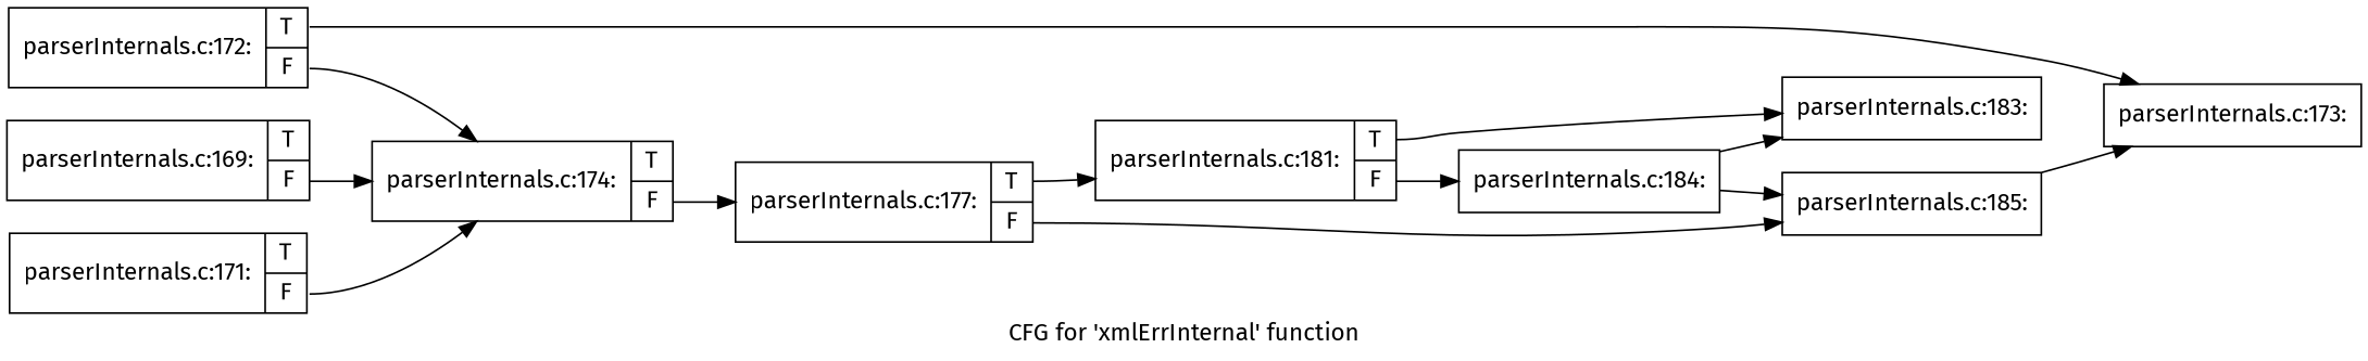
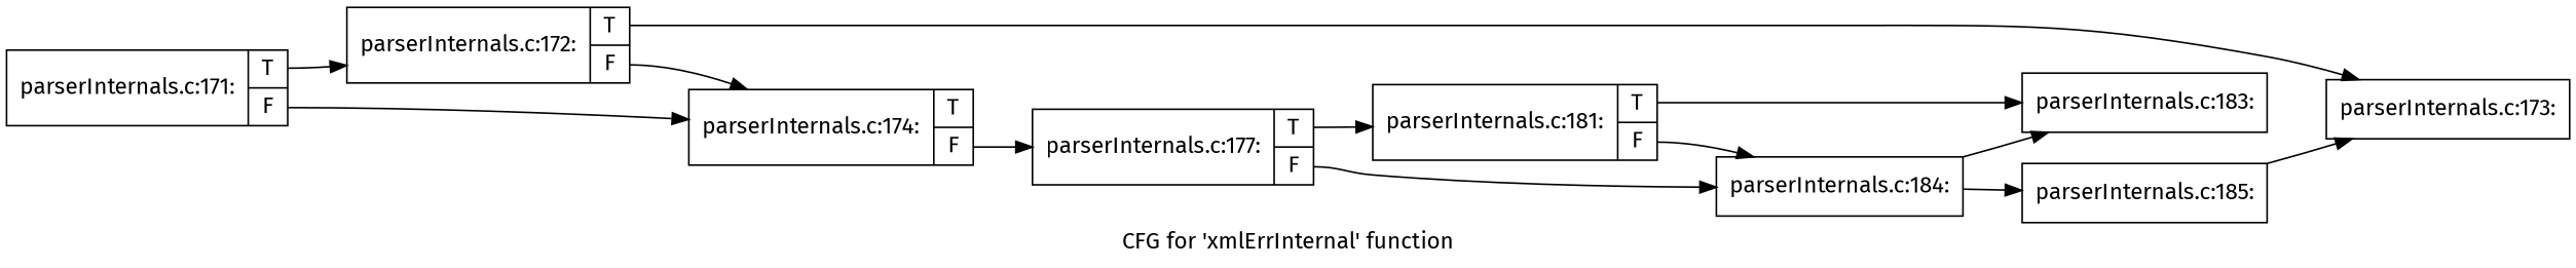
  digraph {
    fontname="Fira Sans"
    label="CFG for 'xmlErrInternal' function"
    rankdir=LR
    node [fontname="Fira Sans" shape=record]
    edge [fontname="Fira Sans" tailport=s0]
-   n1 [label="{parserInternals.c:169:|{<s0>T|<s1>F}}"]
    n2 [label="{parserInternals.c:174:|{<s0>T|<s1>F}}"]
    n3 [label="{parserInternals.c:171:|{<s0>T|<s1>F}}"]
    n4 [label="{parserInternals.c:172:|{<s0>T|<s1>F}}"]
    n5 [label="{parserInternals.c:177:|{<s0>T|<s1>F}}"]
    n6 [label="{parserInternals.c:173:}"]
    n7 [label="{parserInternals.c:185:}"]
    n8 [label="{parserInternals.c:181:|{<s0>T|<s1>F}}"]
    n9 [label="{parserInternals.c:183:}"]
    n10 [label="{parserInternals.c:184:}"]
-   n1 -> n2 [tailport=s1]
    n2 -> n5 [tailport=s1]
    n3 -> n2 [tailport=s1]
+   n3 -> n4
    n4 -> n2 [tailport=s1]
    n4 -> n6
-   n5 -> n7 [tailport=s1]
+   n5 -> n10 [tailport=s1]
    n5 -> n8
    n7 -> n6
    n8 -> n9
    n8 -> n10 [tailport=s1]
    n10 -> n7
    n10 -> n9
  }
